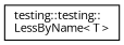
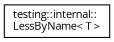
  digraph {
    rankdir=LR
    fontname="Open Sans"
-   n1 [color=black fillcolor=white fontname="Open Sans" fontsize=10 height=0.2 label="testing::testing::\lLessByName\< T \>" shape=record style=filled width=0.4]
+   n1 [color=black fillcolor=white fontname="Open Sans" fontsize=10 height=0.2 label="testing::internal::\lLessByName\< T \>" shape=record style=filled width=0.4]
  }
